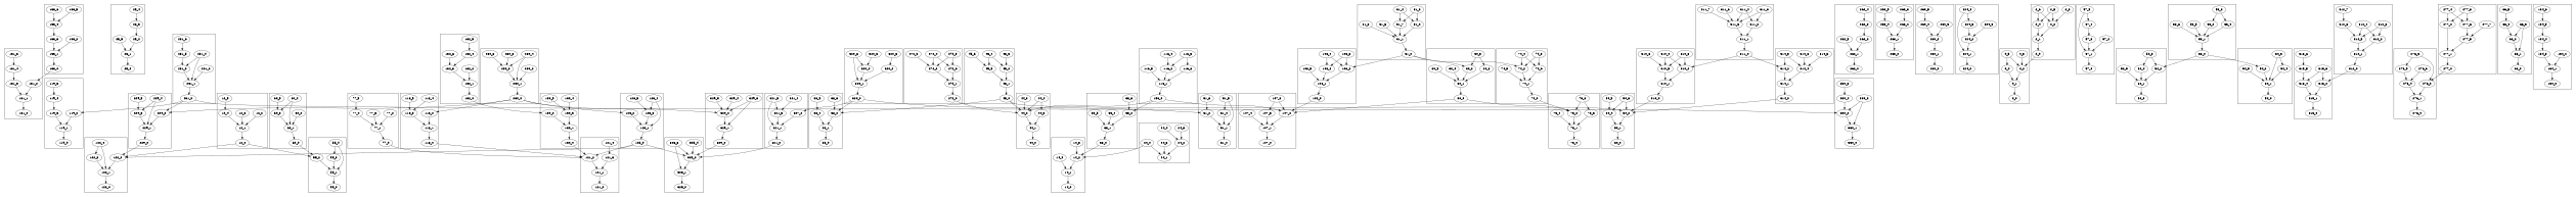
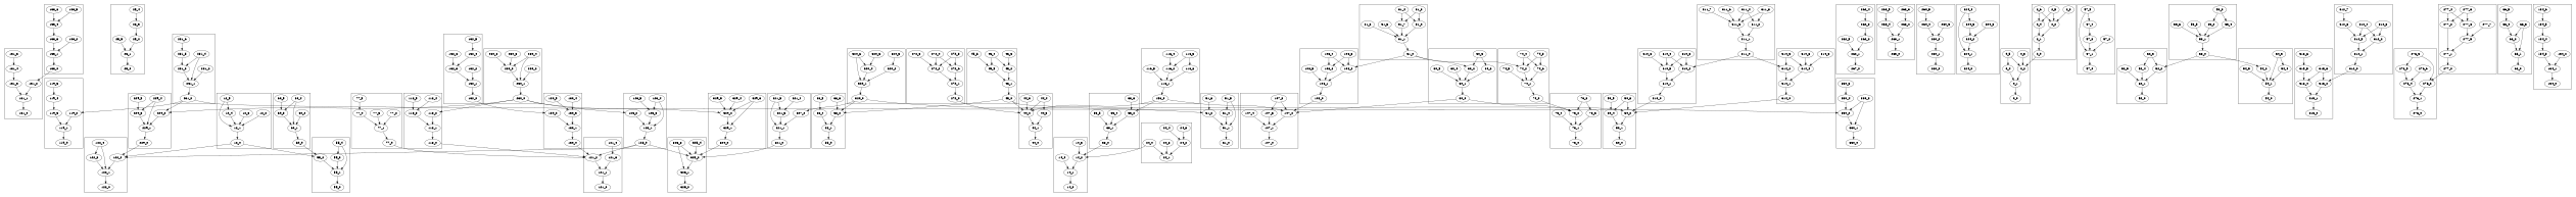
  digraph {
    compound=true
    n1 [label="133_0"]
    n2 [label="133_1"]
    n3 [label="133_2"]
    n4 [label="133_3"]
    n5 [label="133_4"]
    n6 [label="133_5"]
    n7 [label="133_6"]
    n8 [label="25_0"]
    n9 [label="25_1"]
    n10 [label="25_2"]
    n11 [label="25_3"]
    n12 [label="25_4"]
    n13 [label="25_5"]
    n14 [label="119_0"]
    n15 [label="119_1"]
    n16 [label="119_2"]
    n17 [label="119_3"]
    n18 [label="119_4"]
    n19 [label="119_5"]
    n20 [label="131_0"]
    n21 [label="131_1"]
    n22 [label="131_2"]
    n23 [label="131_3"]
    n24 [label="131_4"]
    n25 [label="131_5"]
-   n26 [label="262_0"]
+   n26 [label="267_0"]
    n27 [label="262_1"]
    n28 [label="262_2"]
    n29 [label="262_3"]
    n30 [label="262_4"]
    n31 [label="262_5"]
    n32 [label="38_0"]
    n33 [label="38_1"]
    n34 [label="38_2"]
    n35 [label="38_3"]
    n36 [label="38_4"]
    n37 [label="38_5"]
    n38 [label="263_0"]
    n39 [label="263_1"]
    n40 [label="263_2"]
    n41 [label="263_3"]
    n42 [label="263_4"]
    n43 [label="263_5"]
    n44 [label="45_0"]
    n45 [label="45_1"]
    n46 [label="45_2"]
    n47 [label="45_3"]
    n48 [label="45_4"]
    n49 [label="45_5"]
    n50 [label="45_6"]
    n51 [label="31_0"]
    n52 [label="31_1"]
    n53 [label="31_2"]
    n54 [label="31_3"]
    n55 [label="31_7"]
    n56 [label="31_4"]
    n57 [label="31_5"]
    n58 [label="31_6"]
    n59 [label="260_0"]
    n60 [label="260_1"]
    n61 [label="260_2"]
    n62 [label="260_3"]
    n63 [label="260_4"]
    n64 [label="260_5"]
    n65 [label="121_0"]
    n66 [label="121_1"]
    n67 [label="121_2"]
    n68 [label="121_3"]
    n69 [label="121_4"]
    n70 [label="324_0"]
    n71 [label="324_1"]
    n72 [label="324_2"]
    n73 [label="324_3"]
    n74 [label="324_4"]
    n75 [label="324_5"]
    n76 [label="231_0"]
    n77 [label="231_1"]
    n78 [label="231_2"]
    n79 [label="231_3"]
    n80 [label="231_4"]
    n81 [label="231_5"]
    n82 [label="231_6"]
    n83 [label="33_0"]
    n84 [label="33_1"]
    n85 [label="33_2"]
    n86 [label="33_3"]
    n87 [label="33_4"]
    n88 [label="33_5"]
    n89 [label="77_0"]
    n90 [label="77_1"]
    n91 [label="77_2"]
    n92 [label="77_3"]
    n93 [label="77_4"]
    n94 [label="77_5"]
    n95 [label="156_0"]
    n96 [label="116_1"]
    n97 [label="116_2"]
    n98 [label="116_3"]
    n99 [label="116_6"]
    n100 [label="116_4"]
    n101 [label="116_5"]
    n102 [label="230_0"]
    n103 [label="230_1"]
    n104 [label="230_2"]
    n105 [label="230_3"]
    n106 [label="230_4"]
    n107 [label="230_5"]
    n108 [label="230_6"]
    n109 [label="2_0"]
    n110 [label="2_1"]
    n111 [label="2_2"]
    n112 [label="2_3"]
    n113 [label="2_4"]
    n114 [label="2_5"]
    n115 [label="2_6"]
    n116 [label="272_0"]
    n117 [label="272_1"]
    n118 [label="272_2"]
    n119 [label="272_3"]
    n120 [label="272_6"]
    n121 [label="272_4"]
    n122 [label="272_5"]
    n123 [label="310_0"]
    n124 [label="310_1"]
    n125 [label="310_2"]
    n126 [label="310_3"]
    n127 [label="310_5"]
    n128 [label="310_4"]
    n129 [label="310_6"]
    n130 [label="314_0"]
    n131 [label="314_1"]
    n132 [label="314_2"]
    n133 [label="314_3"]
    n134 [label="314_4"]
    n135 [label="314_5"]
    n136 [label="314_6"]
    n137 [label="57_0"]
    n138 [label="57_1"]
    n139 [label="57_2"]
    n140 [label="57_3"]
    n141 [label="57_4"]
    n142 [label="57_5"]
    n143 [label="14_0"]
    n144 [label="14_1"]
    n145 [label="14_2"]
    n146 [label="14_3"]
    n147 [label="14_4"]
    n148 [label="52_0"]
    n149 [label="52_1"]
    n150 [label="52_2"]
    n151 [label="52_3"]
    n152 [label="52_4"]
    n153 [label="52_5"]
    n154 [label="73_0"]
    n155 [label="73_1"]
    n156 [label="73_2"]
    n157 [label="73_3"]
    n158 [label="73_5"]
    n159 [label="73_4"]
    n160 [label="107_0"]
    n161 [label="107_1"]
    n162 [label="107_2"]
    n163 [label="107_3"]
    n164 [label="107_5"]
    n165 [label="107_4"]
    n166 [label="325_0"]
    n167 [label="325_1"]
    n168 [label="325_2"]
    n169 [label="325_3"]
    n170 [label="325_4"]
    n171 [label="12_0"]
    n172 [label="12_1"]
    n173 [label="12_2"]
    n174 [label="12_3"]
    n175 [label="12_4"]
    n176 [label="12_5"]
    n177 [label="60_0"]
    n178 [label="60_1"]
    n179 [label="60_2"]
    n180 [label="60_3"]
    n181 [label="60_4"]
    n182 [label="60_5"]
    n183 [label="123_0"]
    n184 [label="123_1"]
    n185 [label="123_2"]
    n186 [label="123_3"]
    n187 [label="123_4"]
    n188 [label="123_5"]
    n189 [label="74_0"]
    n190 [label="74_1"]
    n191 [label="74_2"]
    n192 [label="74_3"]
    n193 [label="74_6"]
    n194 [label="74_4"]
    n195 [label="74_5"]
    n196 [label="55_0"]
    n197 [label="55_1"]
    n198 [label="55_2"]
    n199 [label="55_3"]
    n200 [label="55_4"]
    n201 [label="108_0"]
    n202 [label="108_1"]
    n203 [label="108_2"]
    n204 [label="108_3"]
    n205 [label="108_6"]
    n206 [label="108_4"]
    n207 [label="108_5"]
    n208 [label="122_0"]
    n209 [label="122_1"]
    n210 [label="122_2"]
    n211 [label="122_3"]
    n212 [label="122_4"]
    n213 [label="229_0"]
    n214 [label="229_1"]
    n215 [label="229_2"]
    n216 [label="229_3"]
    n217 [label="229_4"]
    n218 [label="229_5"]
    n219 [label="315_0"]
    n220 [label="315_1"]
    n221 [label="315_2"]
    n222 [label="315_3"]
    n223 [label="315_4"]
    n224 [label="315_5"]
    n225 [label="315_6"]
    n226 [label="321_0"]
    n227 [label="321_1"]
    n228 [label="327_2"]
    n229 [label="321_3"]
    n230 [label="321_4"]
    n231 [label="321_5"]
    n232 [label="277_0"]
    n233 [label="277_1"]
    n234 [label="277_2"]
    n235 [label="277_3"]
    n236 [label="277_6"]
    n237 [label="277_4"]
    n238 [label="277_5"]
    n239 [label="277_7"]
    n240 [label="311_0"]
    n241 [label="311_1"]
    n242 [label="311_2"]
    n243 [label="311_3"]
    n244 [label="311_5"]
    n245 [label="311_4"]
    n246 [label="311_6"]
    n247 [label="311_7"]
    n248 [label="312_0"]
    n249 [label="312_1"]
    n250 [label="312_2"]
    n251 [label="312_3"]
    n252 [label="312_5"]
    n253 [label="312_4"]
    n254 [label="312_6"]
    n255 [label="312_7"]
    n256 [label="30_0"]
    n257 [label="30_1"]
    n258 [label="30_2"]
    n259 [label="30_3"]
    n260 [label="30_6"]
    n261 [label="30_4"]
    n262 [label="30_5"]
    n263 [label="53_0"]
    n264 [label="53_1"]
    n265 [label="53_2"]
    n266 [label="53_3"]
    n267 [label="53_4"]
    n268 [label="53_5"]
    n269 [label="53_6"]
    n270 [label="320_0"]
    n271 [label="320_1"]
    n272 [label="320_2"]
    n273 [label="320_3"]
    n274 [label="320_4"]
    n275 [label="320_5"]
    n276 [label="320_6"]
    n277 [label="329_0"]
    n278 [label="329_1"]
    n279 [label="329_2"]
    n280 [label="329_3"]
    n281 [label="329_4"]
    n282 [label="329_5"]
    n283 [label="24_0"]
    n284 [label="24_1"]
    n285 [label="24_2"]
    n286 [label="24_3"]
    n287 [label="24_4"]
    n288 [label="24_5"]
    n289 [label="66_0"]
    n290 [label="66_1"]
    n291 [label="66_2"]
    n292 [label="66_3"]
    n293 [label="66_4"]
    n294 [label="66_5"]
    n295 [label="118_0"]
    n296 [label="118_1"]
    n297 [label="118_2"]
    n298 [label="118_3"]
    n299 [label="118_4"]
    n300 [label="118_5"]
    n301 [label="130_0"]
    n302 [label="130_1"]
    n303 [label="130_2"]
    n304 [label="130_3"]
    n305 [label="130_4"]
    n306 [label="130_5"]
    n307 [label="0_0"]
    n308 [label="0_1"]
    n309 [label="0_2"]
    n310 [label="0_3"]
    n311 [label="0_4"]
    n312 [label="0_5"]
    n313 [label="44_0"]
    n314 [label="44_1"]
    n315 [label="44_2"]
    n316 [label="44_3"]
    n317 [label="44_4"]
    n318 [label="44_5"]
    n319 [label="50_0"]
    n320 [label="50_1"]
    n321 [label="50_2"]
    n322 [label="50_3"]
    n323 [label="50_4"]
    n324 [label="50_5"]
    n325 [label="330_0"]
    n326 [label="330_1"]
    n327 [label="330_2"]
    n328 [label="330_3"]
    n329 [label="330_4"]
    n330 [label="330_5"]
    n331 [label="132_0"]
    n332 [label="132_1"]
    n333 [label="132_2"]
    n334 [label="132_3"]
    n335 [label="132_4"]
    n336 [label="132_5"]
    n337 [label="132_6"]
    n338 [label="134_0"]
    n339 [label="134_1"]
    n340 [label="134_2"]
    n341 [label="134_3"]
    n342 [label="134_4"]
    n343 [label="134_5"]
    n344 [label="134_6"]
    n345 [label="276_0"]
    n346 [label="276_1"]
    n347 [label="276_2"]
    n348 [label="276_3"]
    n349 [label="276_5"]
    n350 [label="276_4"]
    n351 [label="276_6"]
    n352 [label="51_0"]
    n353 [label="51_1"]
    n354 [label="51_2"]
    n355 [label="51_3"]
    n356 [label="51_4"]
    n357 [label="51_5"]
    n358 [label="54_0"]
    n359 [label="54_1"]
    n360 [label="54_2"]
    n361 [label="54_3"]
    n362 [label="54_4"]
    n363 [label="54_5"]
    subgraph cluster_1 {
      n1
      n2
      n3
      n4
      n5
      n6
      n7
    }
    subgraph cluster_2 {
      n8
      n9
      n10
      n11
      n12
      n13
    }
    subgraph cluster_3 {
      n14
      n15
      n16
      n17
      n18
      n19
    }
    subgraph cluster_4 {
      n20
      n21
      n22
      n23
      n24
      n25
    }
    subgraph cluster_5 {
      n26
      n27
      n28
      n29
      n30
      n31
    }
    subgraph cluster_6 {
      n32
      n33
      n34
      n35
      n36
      n37
    }
    subgraph cluster_7 {
      n38
      n39
      n40
      n41
      n42
      n43
    }
    subgraph cluster_8 {
      n44
      n45
      n46
      n47
      n48
      n49
      n50
    }
    subgraph cluster_9 {
      n51
      n52
      n53
      n54
      n55
      n56
      n57
      n58
    }
    subgraph cluster_10 {
      n59
      n60
      n61
      n62
      n63
      n64
    }
    subgraph cluster_11 {
      n65
      n66
      n67
      n68
      n69
    }
    subgraph cluster_12 {
      n70
      n71
      n72
      n73
      n74
      n75
    }
    subgraph cluster_13 {
      n76
      n77
      n78
      n79
      n80
      n81
      n82
    }
    subgraph cluster_14 {
      n83
      n84
      n85
      n86
      n87
      n88
    }
    subgraph cluster_15 {
      n89
      n90
      n91
      n92
      n93
      n94
    }
    subgraph cluster_16 {
      n95
      n96
      n97
      n98
      n99
      n100
      n101
    }
    subgraph cluster_17 {
      n102
      n103
      n104
      n105
      n106
      n107
      n108
    }
    subgraph cluster_18 {
      n109
      n110
      n111
      n112
      n113
      n114
      n115
    }
    subgraph cluster_19 {
      n116
      n117
      n118
      n119
      n120
      n121
      n122
    }
    subgraph cluster_20 {
      n123
      n124
      n125
      n126
      n127
      n128
      n129
    }
    subgraph cluster_21 {
      n130
      n131
      n132
      n133
      n134
      n135
      n136
    }
    subgraph cluster_22 {
      n137
      n138
      n139
      n140
      n141
      n142
    }
    subgraph cluster_23 {
      n143
      n144
      n145
      n146
      n147
    }
    subgraph cluster_24 {
      n148
      n149
      n150
      n151
      n152
      n153
    }
    subgraph cluster_25 {
      n154
      n155
      n156
      n157
      n158
      n159
    }
    subgraph cluster_26 {
      n160
      n161
      n162
      n163
      n164
      n165
    }
    subgraph cluster_27 {
      n166
      n167
      n168
      n169
      n170
    }
    subgraph cluster_28 {
      n171
      n172
      n173
      n174
      n175
      n176
    }
    subgraph cluster_29 {
      n177
      n178
      n179
      n180
      n181
      n182
    }
    subgraph cluster_30 {
      n183
      n184
      n185
      n186
      n187
      n188
    }
    subgraph cluster_31 {
      n189
      n190
      n191
      n192
      n193
      n194
      n195
    }
    subgraph cluster_32 {
      n196
      n197
      n198
      n199
      n200
    }
    subgraph cluster_33 {
      n201
      n202
      n203
      n204
      n205
      n206
      n207
    }
    subgraph cluster_34 {
      n208
      n209
      n210
      n211
      n212
    }
    subgraph cluster_35 {
      n213
      n214
      n215
      n216
      n217
      n218
    }
    subgraph cluster_36 {
      n219
      n220
      n221
      n222
      n223
      n224
      n225
    }
    subgraph cluster_37 {
      n226
      n227
      n228
      n229
      n230
      n231
    }
    subgraph cluster_38 {
      n232
      n233
      n234
      n235
      n236
      n237
      n238
      n239
    }
    subgraph cluster_39 {
      n240
      n241
      n242
      n243
      n244
      n245
      n246
      n247
    }
    subgraph cluster_40 {
      n248
      n249
      n250
      n251
      n252
      n253
      n254
      n255
    }
    subgraph cluster_41 {
      n256
      n257
      n258
      n259
      n260
      n261
      n262
    }
    subgraph cluster_42 {
      n263
      n264
      n265
      n266
      n267
      n268
      n269
    }
    subgraph cluster_43 {
      n270
      n271
      n272
      n273
      n274
      n275
      n276
    }
    subgraph cluster_44 {
      n277
      n278
      n279
      n280
      n281
      n282
    }
    subgraph cluster_45 {
      n283
      n284
      n285
      n286
      n287
      n288
    }
    subgraph cluster_46 {
      n289
      n290
      n291
      n292
      n293
      n294
    }
    subgraph cluster_47 {
      n295
      n296
      n297
      n298
      n299
      n300
    }
    subgraph cluster_48 {
      n301
      n302
      n303
      n304
      n305
      n306
    }
    subgraph cluster_49 {
      n307
      n308
      n309
      n310
      n311
      n312
    }
    subgraph cluster_50 {
      n313
      n314
      n315
      n316
      n317
      n318
    }
    subgraph cluster_51 {
      n319
      n320
      n321
      n322
      n323
      n324
    }
    subgraph cluster_52 {
      n325
      n326
      n327
      n328
      n329
      n330
    }
    subgraph cluster_53 {
      n331
      n332
      n333
      n334
      n335
      n336
      n337
    }
    subgraph cluster_54 {
      n338
      n339
      n340
      n341
      n342
      n343
      n344
    }
    subgraph cluster_55 {
      n345
      n346
      n347
      n348
      n349
      n350
      n351
    }
    subgraph cluster_56 {
      n352
      n353
      n354
      n355
      n356
      n357
    }
    subgraph cluster_57 {
      n358
      n359
      n360
      n361
      n362
      n363
    }
    n1 -> n22
    n2 -> n1
    n3 -> n2
    n4 -> n2
    n5 -> n4
    n6 -> n5
    n7 -> n5
    n9 -> n8
    n10 -> n9
    n11 -> n10
    n12 -> n11
    n13 -> n9
    n15 -> n14
    n16 -> n15
    n17 -> n15
    n18 -> n17
    n19 -> n18
    n21 -> n20
    n22 -> n21
    n23 -> n21
    n24 -> n23
    n25 -> n24
    n27 -> n26
    n28 -> n27
    n29 -> n28
    n30 -> n29
    n31 -> n27
    n33 -> n32
    n34 -> n33
    n35 -> n34
    n36 -> n33
    n37 -> n36
    n39 -> n38
    n40 -> n39
    n41 -> n40
    n42 -> n39
    n43 -> n42
    n44 -> n34
    n44 -> n315
    n44 -> n321
    n45 -> n44
    n46 -> n45
    n47 -> n46
    n48 -> n46
    n48 -> n49
    n49 -> n45
    n50 -> n49
    n51 -> n191
    n51 -> n203
    n51 -> n258
    n52 -> n51
    n53 -> n52
    n54 -> n53
    n54 -> n55
    n55 -> n52
    n56 -> n53
    n56 -> n55
    n57 -> n52
    n58 -> n52
    n60 -> n59
    n61 -> n60
    n62 -> n61
    n63 -> n61
    n64 -> n63
    n66 -> n65
    n67 -> n66
    n68 -> n66
    n69 -> n68
    n71 -> n70
    n72 -> n71
    n73 -> n72
    n74 -> n71
    n74 -> n73
    n75 -> n72
    n76 -> n16
    n76 -> n215
    n76 -> n327
    n77 -> n76
    n78 -> n77
    n79 -> n77
    n80 -> n77
    n80 -> n79
    n81 -> n79
    n82 -> n81
    n83 -> n145
    n84 -> n83
    n85 -> n84
    n86 -> n85
    n87 -> n84
    n88 -> n84
    n89 -> n67
    n90 -> n89
    n91 -> n90
    n92 -> n90
    n93 -> n90
    n94 -> n93
    n95 -> n85
    n95 -> n162
    n95 -> n315
    n96 -> n95
    n97 -> n96
    n98 -> n97
    n98 -> n99
    n99 -> n96
    n100 -> n97
    n101 -> n96
    n102 -> n185
    n102 -> n215
    n102 -> n279
    n102 -> n297
    n103 -> n102
    n104 -> n103
    n105 -> n103
    n106 -> n103
    n106 -> n105
    n107 -> n105
    n108 -> n105
    n109 -> n309
    n110 -> n109
    n111 -> n110
    n112 -> n111
    n113 -> n110
    n114 -> n111
    n114 -> n113
    n115 -> n111
    n115 -> n113
    n116 -> n315
    n117 -> n116
    n118 -> n117
    n119 -> n118
    n119 -> n120
    n120 -> n117
    n121 -> n118
    n121 -> n120
    n122 -> n118
    n123 -> n321
    n124 -> n123
    n125 -> n124
    n126 -> n125
    n126 -> n127
    n127 -> n124
    n128 -> n125
    n128 -> n127
    n129 -> n127
    n130 -> n321
    n131 -> n130
    n132 -> n131
    n133 -> n132
    n133 -> n134
    n134 -> n131
    n135 -> n134
    n136 -> n134
    n138 -> n137
    n139 -> n138
    n140 -> n138
    n141 -> n140
    n142 -> n138
    n142 -> n141
    n144 -> n143
    n145 -> n144
    n146 -> n145
    n147 -> n144
    n149 -> n148
    n150 -> n149
    n151 -> n150
    n151 -> n152
    n152 -> n149
    n153 -> n149
    n155 -> n154
    n156 -> n155
    n157 -> n156
    n157 -> n158
    n158 -> n155
    n159 -> n155
    n161 -> n160
    n162 -> n161
    n163 -> n162
    n163 -> n164
    n164 -> n161
    n165 -> n161
    n167 -> n166
    n168 -> n167
    n169 -> n167
    n169 -> n168
    n170 -> n168
    n171 -> n198
    n171 -> n210
    n172 -> n171
    n173 -> n172
    n174 -> n172
    n175 -> n172
+   n176 -> n172
    n176 -> n175
    n177 -> n198
    n178 -> n177
    n179 -> n178
    n180 -> n178
    n181 -> n178
    n181 -> n180
    n182 -> n180
    n183 -> n67
    n183 -> n168
    n183 -> n210
    n184 -> n183
    n185 -> n184
    n186 -> n184
    n187 -> n184
    n187 -> n186
    n188 -> n186
    n189 -> n156
    n190 -> n189
    n191 -> n190
    n192 -> n191
    n192 -> n193
    n193 -> n190
    n194 -> n191
    n194 -> n193
    n195 -> n190
    n197 -> n196
    n198 -> n197
    n199 -> n197
    n200 -> n197
    n200 -> n199
    n201 -> n162
    n202 -> n201
    n203 -> n202
    n204 -> n203
    n204 -> n205
    n205 -> n202
    n206 -> n203
    n206 -> n205
    n207 -> n202
    n209 -> n208
    n210 -> n209
    n211 -> n209
    n212 -> n209
    n212 -> n211
    n213 -> n210
    n214 -> n213
    n215 -> n214
    n216 -> n214
    n217 -> n214
    n217 -> n216
    n218 -> n216
    n220 -> n219
    n221 -> n220
    n222 -> n221
    n222 -> n223
    n223 -> n220
    n224 -> n223
    n225 -> n224
    n226 -> n168
    n227 -> n226
    n228 -> n227
    n229 -> n227
    n230 -> n229
    n231 -> n227
    n231 -> n229
    n232 -> n347
    n233 -> n232
    n234 -> n233
    n235 -> n234
    n235 -> n236
    n236 -> n238
    n237 -> n234
    n237 -> n236
    n238 -> n233
    n239 -> n238
    n240 -> n125
    n240 -> n132
    n241 -> n240
    n242 -> n241
    n243 -> n242
    n243 -> n244
    n244 -> n241
    n245 -> n242
    n245 -> n244
    n246 -> n244
    n247 -> n244
    n248 -> n221
    n249 -> n248
    n250 -> n249
    n251 -> n250
    n251 -> n252
    n252 -> n249
    n253 -> n250
    n253 -> n252
    n254 -> n252
    n255 -> n254
    n256 -> n156
    n256 -> n162
    n257 -> n256
    n258 -> n257
    n259 -> n258
    n259 -> n260
    n260 -> n257
    n261 -> n257
    n262 -> n257
    n263 -> n150
    n263 -> n360
    n264 -> n263
    n265 -> n264
    n266 -> n265
    n266 -> n267
    n267 -> n264
    n268 -> n264
    n269 -> n264
    n270 -> n34
    n270 -> n228
    n270 -> n354
    n271 -> n270
    n272 -> n271
    n273 -> n272
    n274 -> n271
    n275 -> n274
    n276 -> n271
    n276 -> n274
    n277 -> n168
    n278 -> n277
    n279 -> n278
    n280 -> n278
    n280 -> n279
    n281 -> n279
    n282 -> n279
    n283 -> n145
    n283 -> n284
    n285 -> n284
    n286 -> n285
    n287 -> n285
    n288 -> n284
    n290 -> n289
    n291 -> n290
    n292 -> n290
    n292 -> n291
    n293 -> n291
    n294 -> n293
    n295 -> n67
    n296 -> n295
    n297 -> n296
    n298 -> n296
    n299 -> n298
    n300 -> n298
    n301 -> n67
    n302 -> n301
    n303 -> n302
    n304 -> n302
    n305 -> n304
    n306 -> n304
    n308 -> n307
    n309 -> n308
    n310 -> n309
    n311 -> n308
    n312 -> n309
    n312 -> n311
    n314 -> n313
    n315 -> n314
    n316 -> n315
    n317 -> n315
    n317 -> n318
    n318 -> n314
    n320 -> n319
    n321 -> n320
    n322 -> n321
    n322 -> n323
    n323 -> n320
    n324 -> n323
    n326 -> n325
    n327 -> n326
    n328 -> n326
    n328 -> n327
    n329 -> n327
    n330 -> n329
    n331 -> n303
    n332 -> n331
    n333 -> n332
    n334 -> n332
    n335 -> n334
    n336 -> n335
    n337 -> n334
    n339 -> n338
    n340 -> n339
    n341 -> n339
    n342 -> n341
    n343 -> n342
    n344 -> n343
    n346 -> n345
    n347 -> n346
    n348 -> n347
    n348 -> n349
    n349 -> n350
    n350 -> n346
    n351 -> n350
    n353 -> n352
    n354 -> n353
    n355 -> n354
    n356 -> n353
    n357 -> n353
    n357 -> n356
    n359 -> n358
    n360 -> n359
    n361 -> n359
    n361 -> n362
    n362 -> n359
    n363 -> n359
  }
